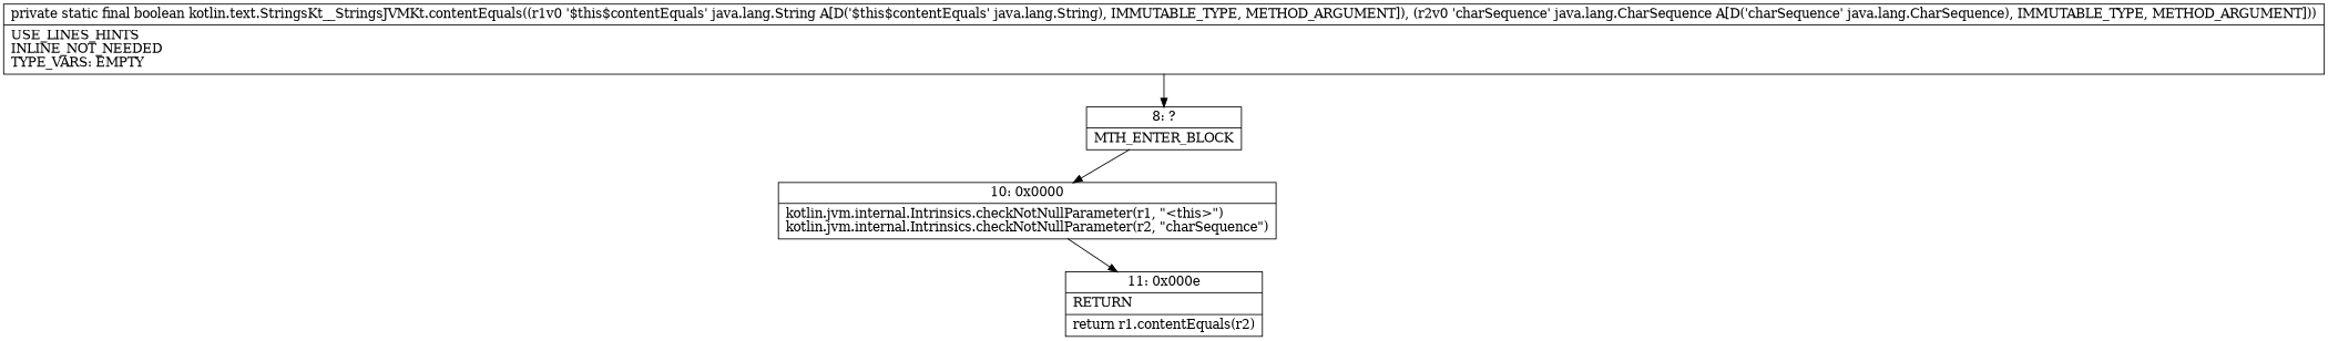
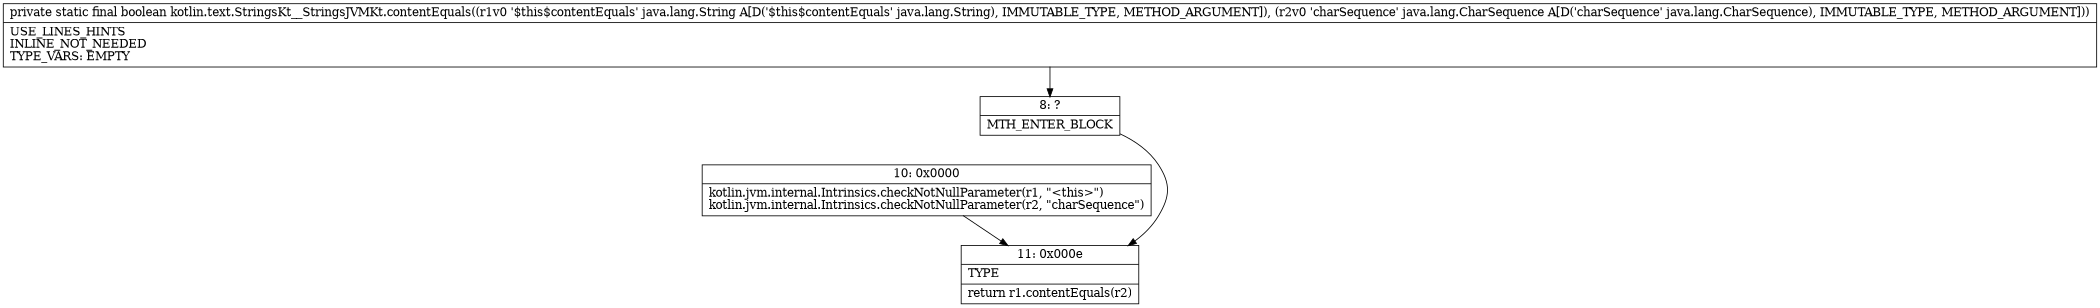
  digraph {
    node [shape=record]
    n1 [label="{8\:\ ?|MTH_ENTER_BLOCK\l}"]
    n2 [label="{10\:\ 0x0000|kotlin.jvm.internal.Intrinsics.checkNotNullParameter(r1, \"\<this\>\")\lkotlin.jvm.internal.Intrinsics.checkNotNullParameter(r2, \"charSequence\")\l}"]
-   n3 [label="{11\:\ 0x000e|RETURN\l|return r1.contentEquals(r2)\l}"]
+   n3 [label="{11\:\ 0x000e|TYPE\l|return r1.contentEquals(r2)\l}"]
    n4 [label="{private static final boolean kotlin.text.StringsKt__StringsJVMKt.contentEquals((r1v0 '$this$contentEquals' java.lang.String A[D('$this$contentEquals' java.lang.String), IMMUTABLE_TYPE, METHOD_ARGUMENT]), (r2v0 'charSequence' java.lang.CharSequence A[D('charSequence' java.lang.CharSequence), IMMUTABLE_TYPE, METHOD_ARGUMENT]))  | USE_LINES_HINTS\lINLINE_NOT_NEEDED\lTYPE_VARS: EMPTY\l}"]
-   n1 -> n2
+   n1 -> n3
    n2 -> n3
    n4 -> n1
  }
